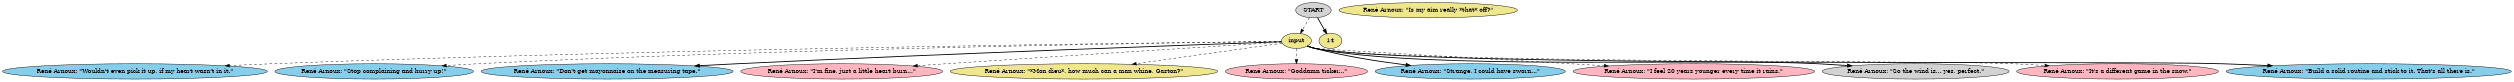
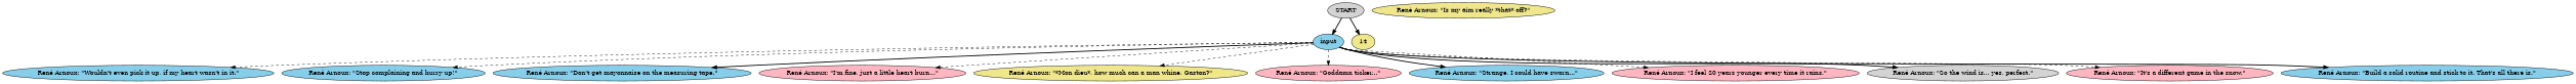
  digraph {
    node [fillcolor=skyblue style=filled]
    edge [style=dashed]
    n1 [fillcolor=lightgrey label=START]
-   n2 [fillcolor=khaki label=input]
+   n2 [label=input]
    14 [fillcolor=khaki]
    n4 [label="René Arnoux: \"Wouldn't even pick it up, if my heart wasn't in it.\""]
    n5 [label="René Arnoux: \"Stop complaining and hurry up!\""]
    n6 [label="René Arnoux: \"Don't get mayonnaise on the measuring tape.\""]
    n7 [fillcolor=lightpink label="René Arnoux: \"I'm fine, just a little heart burn...\""]
    n8 [fillcolor=khaki label="René Arnoux: \"*Mon dieu*, how much can a man whine, Gaston?\""]
    n9 [fillcolor=lightpink label="René Arnoux: \"Goddamn ticker...\""]
    n10 [label="René Arnoux: \"Strange, I could have sworn...\""]
    n11 [fillcolor=lightpink label="René Arnoux: \"I feel 20 years younger every time it rains.\""]
    n12 [fillcolor=lightgrey label="René Arnoux: \"So the wind is... yes, perfect.\""]
    n13 [fillcolor=lightpink label="René Arnoux: \"It's a different game in the snow.\""]
    n14 [label="René Arnoux: \"Build a solid routine and stick to it. That's all there is.\""]
    n15 [fillcolor=khaki label="René Arnoux: \"Is my aim really *that* off?\""]
-   n1 -> n2
+   n1 -> n2 [style=bold]
    n1 -> 14 [style=bold]
    n2 -> n4
    n2 -> n5
    n2 -> n6 [style=bold]
    n2 -> n7
    n2 -> n8
    n2 -> n9
    n2 -> n10 [style=bold]
    n2 -> n11
    n2 -> n12 [style=bold]
    n2 -> n13
    n2 -> n14 [style=bold]
  }
